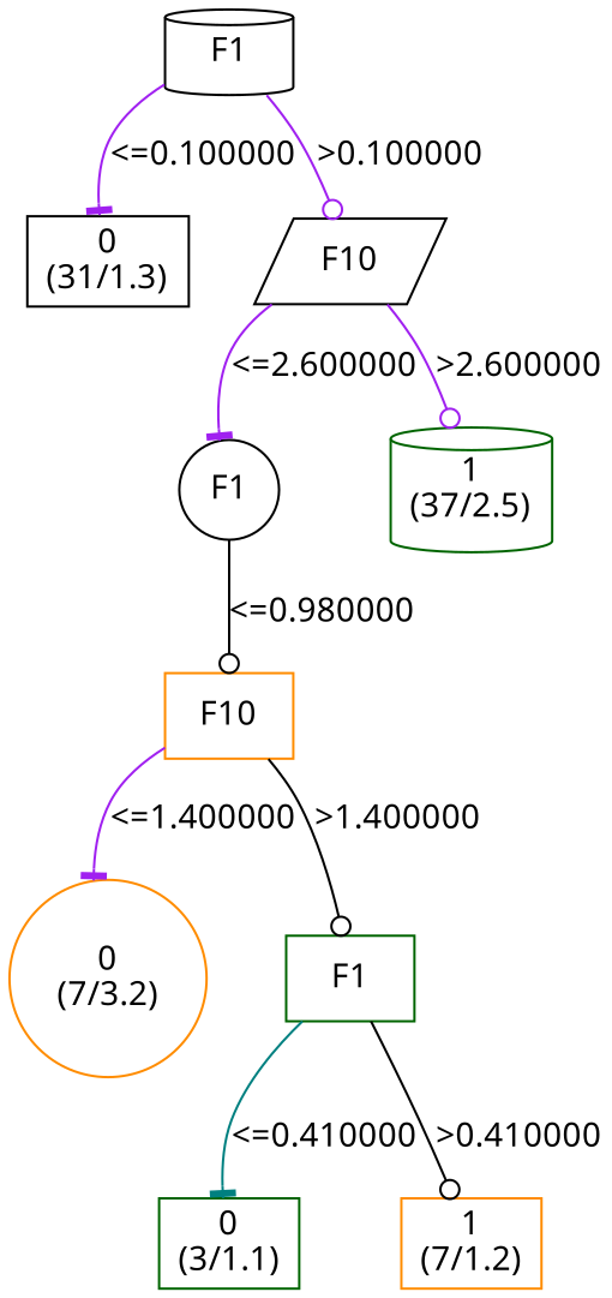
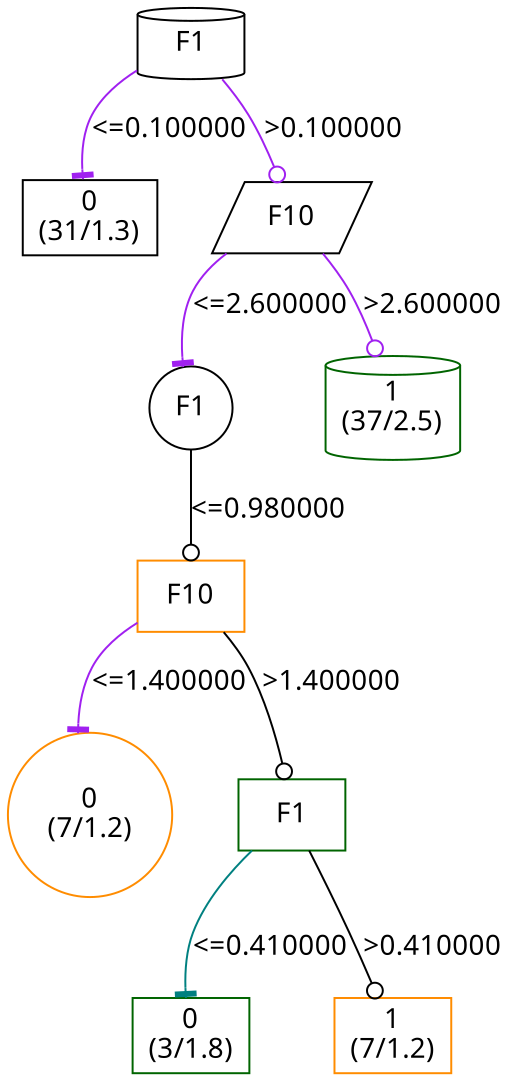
  digraph {
    fontname="Noto Sans"
    node [color=black fontname="Noto Sans" shape=box]
    edge [arrowhead=odot color=purple fontname="Noto Sans"]
    n1 [label="F1\n" shape=cylinder]
    n2 [label="0\n(31/1.3)"]
    n3 [label="F10\n" shape=parallelogram]
    n4 [label="F1\n" shape=circle]
    n5 [color=darkgreen label="1\n(37/2.5)" shape=cylinder]
    n6 [color=darkorange label="F10\n"]
-   n7 [color=darkorange label="0\n(7/3.2)" shape=circle]
+   n7 [color=darkorange label="0\n(7/1.2)" shape=circle]
    n8 [color=darkgreen label="F1\n"]
-   n9 [color=darkgreen label="0\n(3/1.1)"]
+   n9 [color=darkgreen label="0\n(3/1.8)"]
    n10 [color=darkorange label="1\n(7/1.2)"]
    n1 -> n2 [arrowhead=tee label="<=0.100000"]
    n1 -> n3 [label=">0.100000"]
    n3 -> n4 [arrowhead=tee label="<=2.600000"]
    n3 -> n5 [label=">2.600000"]
    n4 -> n6 [color=black label="<=0.980000"]
    n6 -> n7 [arrowhead=tee label="<=1.400000"]
    n6 -> n8 [color=black label=">1.400000"]
    n8 -> n9 [arrowhead=tee color=teal label="<=0.410000"]
    n8 -> n10 [color=black label=">0.410000"]
  }
